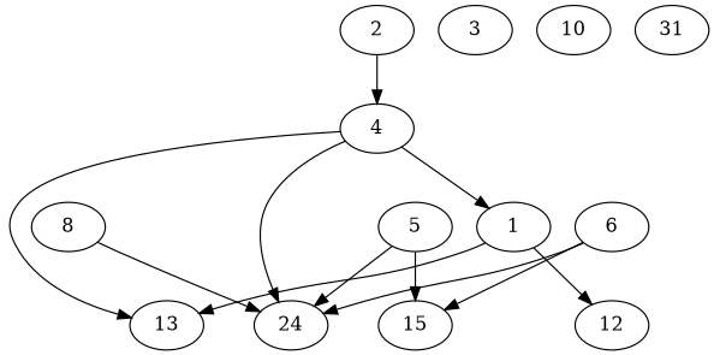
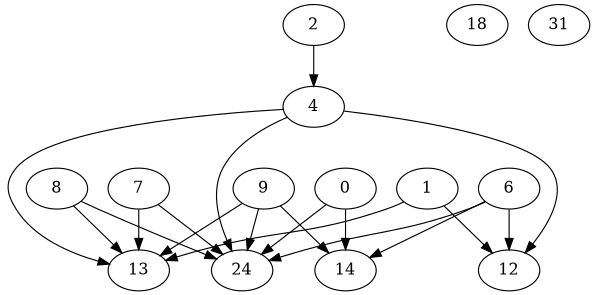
  digraph {
    node [alpha=0.13]
    1 [alpha=0.12 expect_size=7051264]
    12 [alpha=0.08 expect_size=41476096]
    13 [alpha=0.19 expect_size=25796608]
    2 [expect_size=24077312]
    4 [alpha=0.19 expect_size=45939712]
-   3 [alpha=0.08 expect_size=51674112]
    n7 [alpha=0.17 expect_size=45850624 label=24]
-   5 [alpha=0.20 expect_size=12276736]
-   15 [alpha=0.03 expect_size=44083200]
+   5 [alpha=0.20 expect_size=12276736 label=0]
+   15 [alpha=0.03 expect_size=44083200 label=14]
    6 [expect_size=16154624]
+   7 [alpha=0.03 expect_size=6487040]
    8 [expect_size=12866560]
-   10 [alpha=0.02 expect_size=41668608]
+   9 [alpha=0.04 expect_size=46537728]
+   10 [alpha=0.02 expect_size=41668608 label=18]
    n15 [alpha=0.15 expect_size=12481536 label=31]
    1 -> 12
    1 -> 13
    2 -> 4
-   4 -> 1
+   4 -> 12
    4 -> 13
    4 -> n7
    5 -> n7
    5 -> 15
+   6 -> 12
    6 -> n7
    6 -> 15
+   7 -> 13
+   7 -> n7
+   8 -> 13
    8 -> n7
+   9 -> 13
+   9 -> n7
+   9 -> 15
  }
